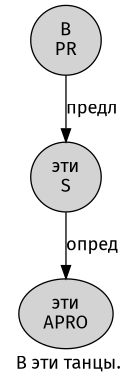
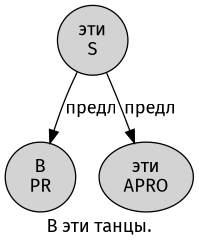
  digraph {
    fontname="Fira Sans"
    label="В эти танцы."
    node [fillcolor=lightgray fontname="Fira Sans" penwidth=1 shape=ellipse style=filled]
    edge [fontname="Fira Sans"]
    n1 [label="В\nPR"]
    n2 [label="эти\nS"]
    n3 [label="эти\nAPRO"]
-   n1 -> n2 [label="предл"]
-   n2 -> n3 [label="опред"]
+   n2 -> n1 [label="предл"]
+   n2 -> n3 [label="предл"]
  }
